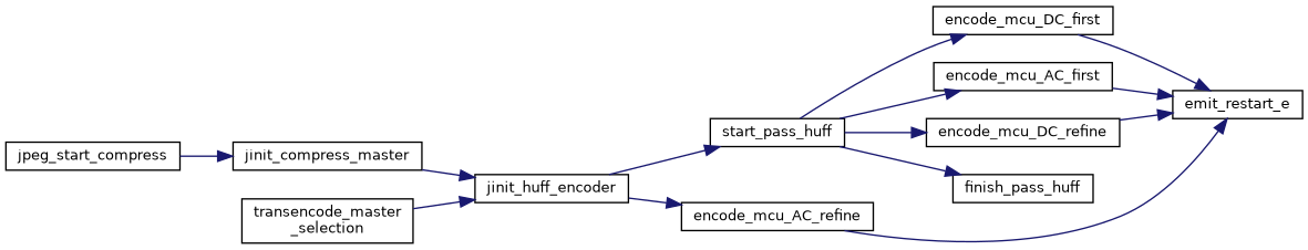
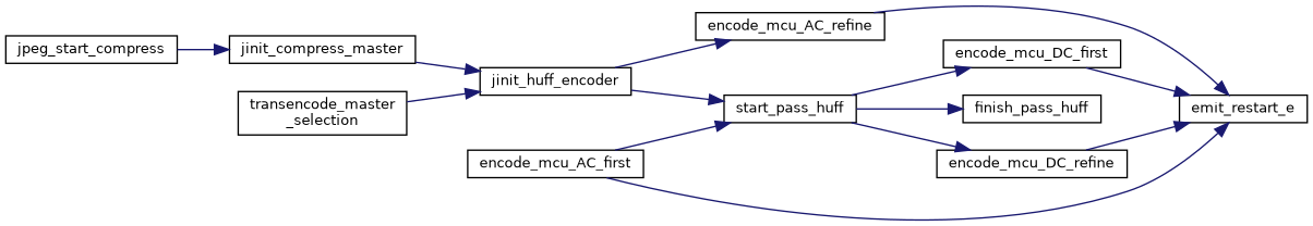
  digraph {
    rankdir=RL
    node [color=black fontname=Helvetica fontsize=10 shape=record]
    edge [color=midnightblue dir=back fontname=Helvetica fontsize=10 labelfontname=Helvetica labelfontsize=10 style=solid]
    n1 [height=0.2 label=emit_restart_e width=0.4]
    n2 [height=0.2 label=encode_mcu_DC_first width=0.4]
    n3 [height=0.2 label=encode_mcu_AC_first width=0.4]
    n4 [height=0.2 label=encode_mcu_DC_refine width=0.4]
    n5 [height=0.2 label=encode_mcu_AC_refine width=0.4]
    n6 [height=0.2 label=finish_pass_huff width=0.4]
    n7 [height=0.2 label=start_pass_huff width=0.4]
    n8 [height=0.2 label=jinit_huff_encoder width=0.4]
    n9 [height=0.2 label=jinit_compress_master width=0.4]
    n10 [height=0.2 label="transencode_master\l_selection" width=0.4]
    n11 [height=0.2 label=jpeg_start_compress width=0.4]
    n1 -> n2
    n1 -> n3
    n1 -> n4
    n1 -> n5
    n2 -> n7
-   n3 -> n7
+   n7 -> n3
    n4 -> n7
    n5 -> n8
    n6 -> n7
    n7 -> n8
    n8 -> n9
    n8 -> n10
    n9 -> n11
  }
